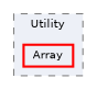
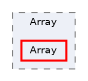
  digraph {
    compound=true
    n1 [color=red fillcolor="#edf0f7" fontname=Helvetica fontsize=10 height=0.2 label=Array shape=box style="filled,bold" width=0.4]
    subgraph cluster_1 {
      bgcolor="#edf0f7"
      fontname=Helvetica
      fontsize=10
-     label=Utility
+     label=Array
      pencolor=grey50
      style="filled,dashed"
      n1
    }
  }
